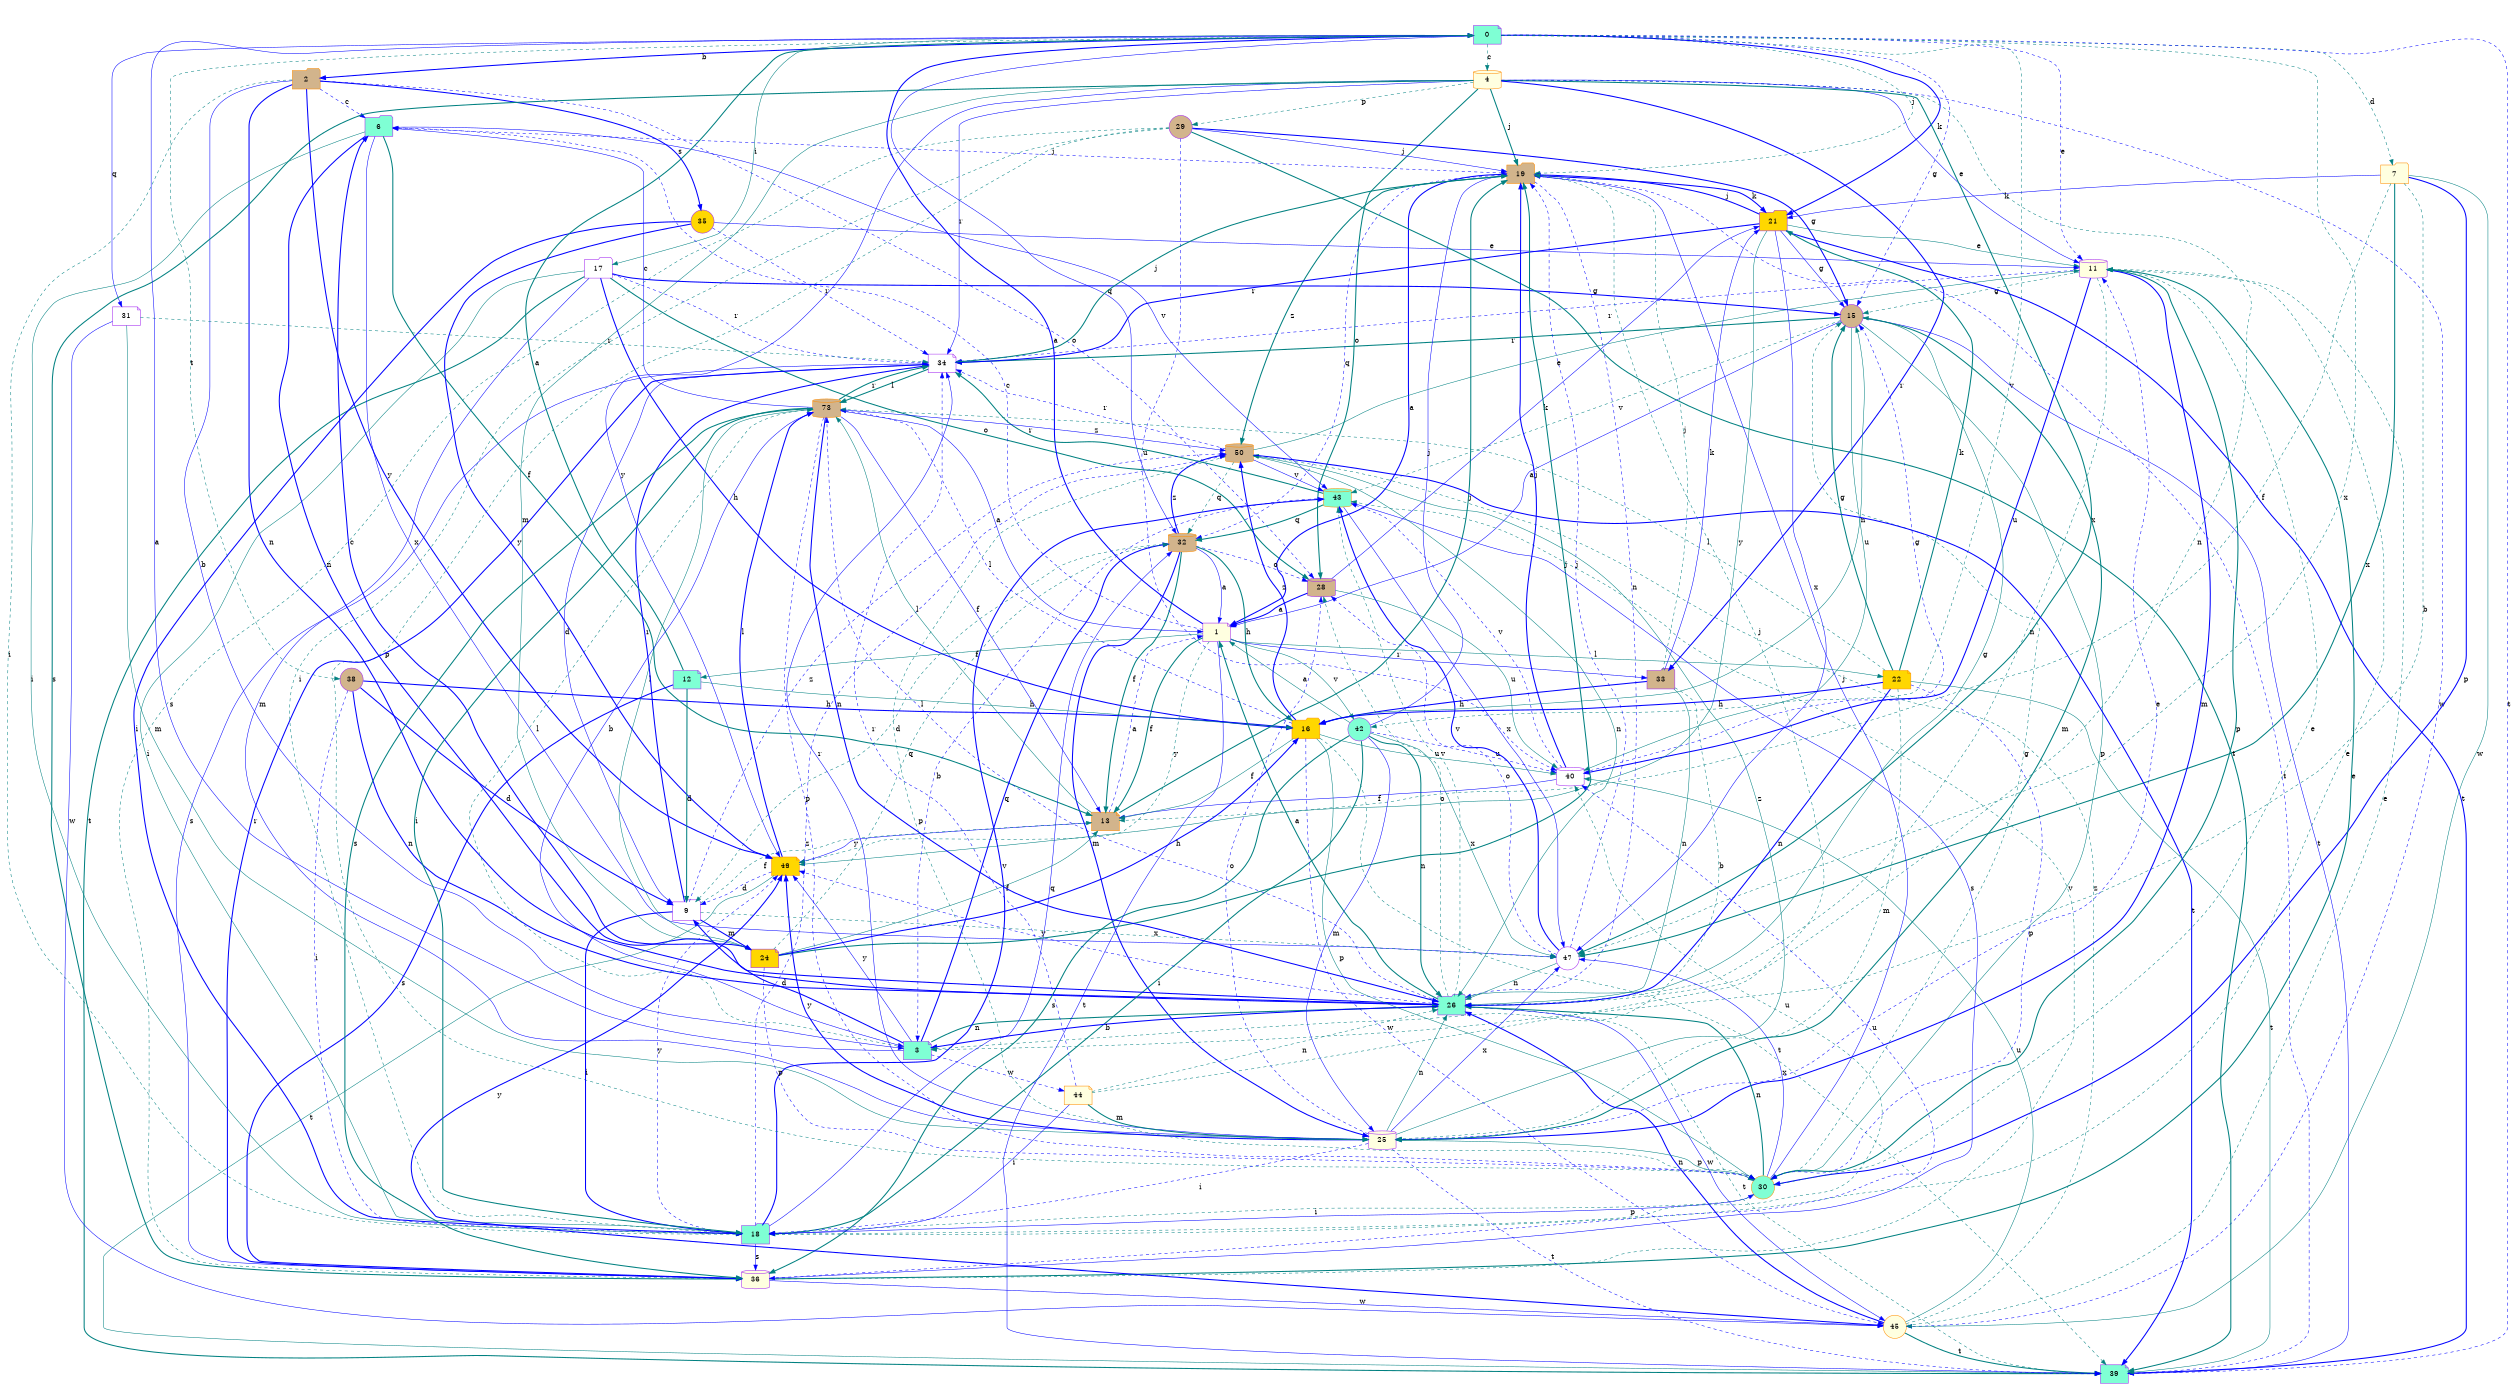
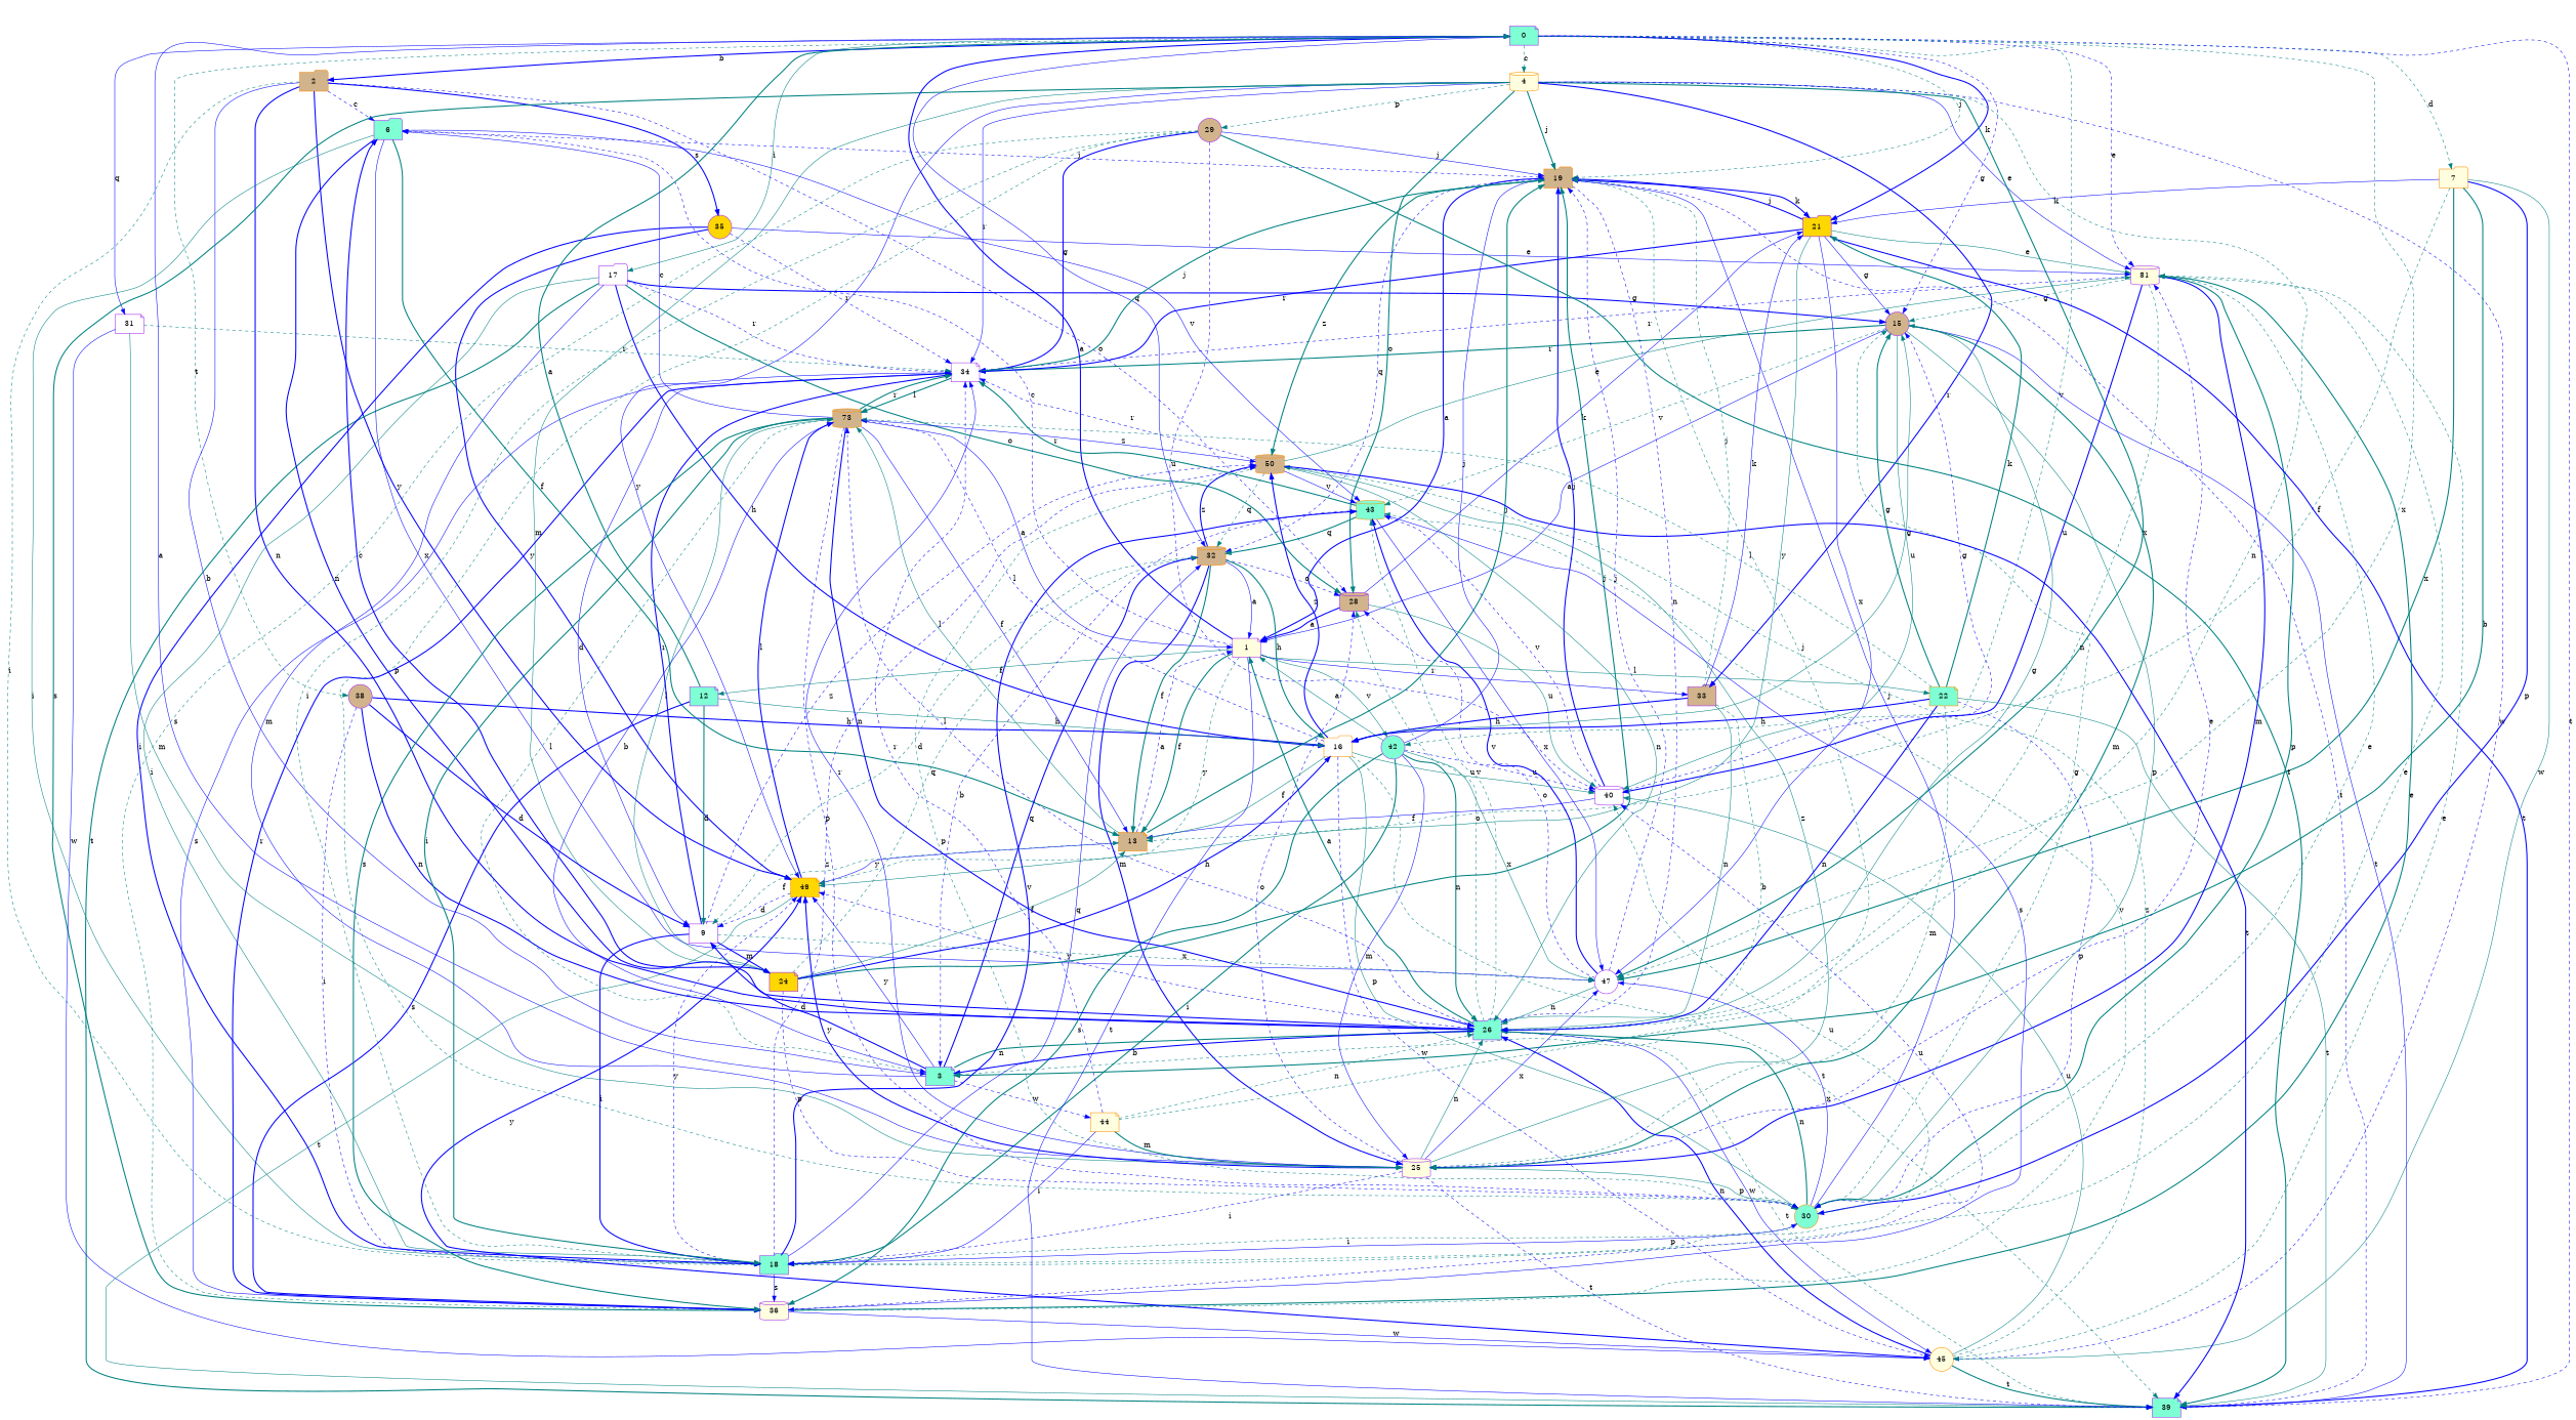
  strict digraph {
    node [color=purple fillcolor=tan shape=note style=filled]
    edge [color=blue style=bold]
    0 [fillcolor=aquamarine]
    2 [color=darkorange shape=folder]
    4 [color=darkorange fillcolor=lightyellow shape=cylinder]
    7 [color=darkorange fillcolor=lightyellow shape=folder]
-   11 [fillcolor=lightyellow shape=cylinder]
+   11 [fillcolor=lightyellow shape=cylinder label=81]
    15 [shape=circle]
    17 [fillcolor=white shape=folder]
    19 [color=darkorange shape=folder]
    21 [fillcolor=gold shape=folder]
    31 [fillcolor=white]
    32 [color=darkorange shape=cylinder]
    38 [shape=circle]
    39 [fillcolor=aquamarine]
    42 [fillcolor=aquamarine shape=circle]
    47 [fillcolor=white shape=circle]
    6 [fillcolor=aquamarine shape=folder]
    49 [color=darkorange fillcolor=gold]
    3 [fillcolor=aquamarine]
    18 [fillcolor=aquamarine shape=folder]
    26 [fillcolor=aquamarine shape=folder]
    28 [shape=cylinder]
    35 [fillcolor=gold shape=circle]
    33 [shape=folder]
    24 [fillcolor=gold]
    29 [shape=circle]
    34 [fillcolor=white]
    36 [fillcolor=lightyellow shape=cylinder]
    45 [color=darkorange fillcolor=lightyellow shape=circle]
    13 [color=darkorange]
    30 [color=darkorange fillcolor=aquamarine shape=circle]
    25 [fillcolor=lightyellow shape=cylinder]
    40 [fillcolor=white shape=cylinder]
    1 [fillcolor=lightyellow]
    43 [color=darkorange fillcolor=aquamarine shape=cylinder]
-   16 [color=darkorange fillcolor=gold shape=folder]
+   16 [color=darkorange fillcolor=white shape=folder]
    50 [color=darkorange shape=cylinder]
    9 [fillcolor=white shape=folder]
    12 [fillcolor=aquamarine]
-   22 [color=darkorange fillcolor=gold]
+   22 [color=darkorange fillcolor=aquamarine]
    n40 [color=darkorange label=73 shape=cylinder]
    44 [color=darkorange fillcolor=lightyellow]
    0 -> 2 [label=b]
    0 -> 4 [color=teal label=c style=dashed]
    0 -> 7 [color=teal label=d style=dashed]
    0 -> 11 [label=e style=dashed]
    0 -> 15 [label=g style=dashed]
    0 -> 17 [color=teal label=i style=solid]
    0 -> 19 [color=teal label=j style=dashed]
    0 -> 21 [label=k]
    0 -> 31 [label=q style=solid]
    0 -> 32 [label=q style=solid]
    0 -> 38 [color=teal label=t style=dashed]
    0 -> 39 [label=t style=dashed]
    0 -> 42 [color=teal label=v style=dashed]
    0 -> 47 [color=teal label=x style=dashed]
    2 -> 6 [label=c style=dashed]
    2 -> 49 [label=y]
    2 -> 3 [label=b style=solid]
    2 -> 18 [color=teal label=i style=dashed]
    2 -> 26 [label=n]
    2 -> 28 [label=o style=dashed]
    2 -> 35 [label=s]
    4 -> 11 [label=e style=solid]
    4 -> 19 [color=teal label=j]
    4 -> 47 [color=teal label=x]
    4 -> 49 [label=y style=solid]
    4 -> 26 [color=teal label=n style=dashed]
    4 -> 28 [color=teal label=o]
    4 -> 33 [label=r]
    4 -> 24 [color=teal label=m style=solid]
    4 -> 29 [color=teal label=p style=dashed]
    4 -> 34 [label=r style=solid]
    4 -> 36 [color=teal label=s]
    4 -> 45 [label=w style=dashed]
    7 -> 21 [label=k style=solid]
    7 -> 47 [color=teal label=x]
-   7 -> 3 [color=teal label=b style=dashed]
+   7 -> 3 [color=teal label=b]
    7 -> 45 [color=teal label=w style=solid]
    7 -> 13 [color=teal label=f style=dashed]
    7 -> 30 [label=p]
    11 -> 15 [color=teal label=g style=dashed]
    11 -> 26 [color=teal label=n style=dashed]
    11 -> 34 [label=r style=dashed]
    11 -> 30 [color=teal label=p]
    11 -> 25 [label=m]
    11 -> 40 [label=u]
    15 -> 39 [label=t style=solid]
    15 -> 34 [color=teal label=r]
    15 -> 30 [color=teal label=p style=solid]
    15 -> 25 [color=teal label=m]
    15 -> 40 [color=teal label=u style=solid]
    15 -> 1 [label=a style=solid]
    15 -> 43 [color=teal label=v style=dashed]
    17 -> 15 [label=g]
    17 -> 39 [color=teal label=t]
    17 -> 18 [color=teal label=i style=solid]
    17 -> 28 [color=teal label=o]
    17 -> 34 [label=r style=dashed]
    17 -> 25 [label=m style=solid]
    17 -> 16 [label=h]
    19 -> 21 [label=k]
    19 -> 32 [label=q style=dashed]
    19 -> 39 [label=t style=dashed]
    19 -> 26 [label=n style=dashed]
    19 -> 1 [label=a]
    19 -> 50 [color=teal label=z]
    21 -> 11 [color=teal label=e style=solid]
    21 -> 15 [label=g style=solid]
    21 -> 19 [label=j]
    21 -> 39 [label=t]
    21 -> 47 [label=x style=solid]
    21 -> 49 [color=teal label=y style=solid]
    21 -> 34 [label=r]
    31 -> 34 [color=teal label=r style=dashed]
    31 -> 45 [label=w style=solid]
    31 -> 25 [color=teal label=m style=solid]
    32 -> 28 [label=o style=dashed]
    32 -> 13 [color=teal label=f]
    32 -> 25 [label=m]
    32 -> 1 [label=a style=solid]
    32 -> 16 [color=teal label=h]
    32 -> 50 [label=z]
    32 -> 9 [color=teal label=d style=dashed]
    38 -> 18 [label=i style=dashed]
    38 -> 26 [label=n]
    38 -> 16 [label=h]
    38 -> 9 [label=d]
    42 -> 19 [label=j style=solid]
    42 -> 47 [color=teal label=x style=solid]
    42 -> 18 [color=teal label=i]
    42 -> 26 [color=teal label=n]
    42 -> 36 [color=teal label=s]
    42 -> 25 [label=m style=solid]
    42 -> 40 [label=u style=dashed]
    42 -> 1 [color=teal label=a style=solid]
    47 -> 19 [label=j style=dashed]
    47 -> 26 [color=teal label=n style=solid]
    47 -> 28 [label=o style=dashed]
    47 -> 43 [label=v]
    6 -> 19 [label=j style=dashed]
    6 -> 47 [label=x style=solid]
    6 -> 18 [color=teal label=i style=solid]
    6 -> 26 [label=n]
    6 -> 13 [color=teal label=f]
    6 -> 43 [label=v style=solid]
    49 -> 39 [color=teal label=t style=solid]
    49 -> 9 [label=d style=dashed]
    49 -> n40 [label=l]
    3 -> 0 [label=a style=solid]
    3 -> 32 [label=q]
    3 -> 49 [label=y style=solid]
    3 -> 26 [color=teal label=n]
    3 -> 9 [label=d]
    3 -> n40 [color=teal label=l style=dashed]
    3 -> 44 [label=w style=dashed]
    18 -> 11 [color=teal label=e style=dashed]
    18 -> 32 [label=q style=solid]
    18 -> 49 [label=y style=dashed]
    18 -> 36 [label=s style=solid]
    18 -> 30 [label=p style=solid]
    18 -> 40 [color=teal label=u style=dashed]
    18 -> 43 [label=v]
    18 -> 50 [label=z style=dashed]
    26 -> 15 [color=teal label=g style=solid]
    26 -> 39 [color=teal label=t style=dashed]
    26 -> 49 [label=y style=dashed]
    26 -> 3 [label=b]
    26 -> 28 [color=teal label=o style=dashed]
    26 -> 45 [label=w style=solid]
    26 -> 1 [color=teal label=a]
    26 -> 43 [color=teal label=v style=dashed]
    26 -> n40 [label=l style=dashed]
    28 -> 21 [label=k style=solid]
    28 -> 40 [color=teal label=u style=solid]
    28 -> 1 [label=a]
    35 -> 11 [label=e style=solid]
    35 -> 49 [label=y]
    35 -> 18 [label=i]
    35 -> 34 [label=r style=dashed]
    33 -> 19 [color=teal label=j style=dashed]
    33 -> 21 [label=k style=solid]
    33 -> 3 [color=teal label=b style=dashed]
    33 -> 26 [color=teal label=n style=solid]
    33 -> 16 [label=h]
    24 -> 19 [color=teal label=j]
    24 -> 32 [color=teal label=q style=dashed]
    24 -> 6 [label=c]
    24 -> 13 [color=teal label=f style=solid]
    24 -> 30 [label=p style=dashed]
    24 -> 16 [label=h]
    24 -> n40 [color=teal label=l style=solid]
-   29 -> 15 [label=g]
+   29 -> 34 [label=g]
    29 -> 19 [label=j style=solid]
    29 -> 39 [color=teal label=t]
    29 -> 18 [color=teal label=i style=dashed]
    29 -> 36 [color=teal label=s style=dashed]
    29 -> 30 [color=teal label=p style=dashed]
    29 -> 40 [label=u style=dashed]
    34 -> 19 [color=teal label=j]
    34 -> 36 [label=s style=solid]
    34 -> 9 [label=d style=solid]
    34 -> n40 [color=teal label=l]
    36 -> 11 [color=teal label=e]
    36 -> 34 [label=r]
    36 -> 45 [label=w style=solid]
    36 -> 40 [label=u style=dashed]
    36 -> 43 [color=teal label=v style=dashed]
    45 -> 11 [color=teal label=e style=dashed]
    45 -> 39 [color=teal label=t]
    45 -> 49 [label=y]
    45 -> 26 [label=n]
    45 -> 40 [color=teal label=u style=solid]
    45 -> 50 [color=teal label=z style=dashed]
    13 -> 19 [color=teal label=j]
    13 -> 49 [label=y style=solid]
    13 -> 1 [label=a style=dashed]
    13 -> n40 [color=teal label=l style=solid]
    30 -> 11 [color=teal label=e style=dashed]
    30 -> 15 [color=teal label=g style=dashed]
    30 -> 19 [label=j style=solid]
    30 -> 47 [label=x style=solid]
    30 -> 18 [color=teal label=i style=dashed]
    30 -> 26 [color=teal label=n]
    25 -> 11 [label=e style=dashed]
    25 -> 39 [label=t style=dashed]
    25 -> 47 [label=x style=solid]
    25 -> 49 [label=y]
    25 -> 18 [label=i style=dashed]
    25 -> 26 [color=teal label=n style=solid]
    25 -> 28 [label=o style=dashed]
    25 -> 34 [label=r style=solid]
    25 -> 30 [color=teal label=p style=solid]
    25 -> 50 [color=teal label=z style=solid]
    40 -> 15 [label=g style=dashed]
    40 -> 19 [label=j]
    40 -> 13 [label=f style=solid]
    40 -> 43 [label=v style=dashed]
    1 -> 0 [label=a]
    1 -> 39 [label=t style=solid]
    1 -> 42 [color=teal label=v style=solid]
    1 -> 6 [label=c style=dashed]
    1 -> 49 [color=teal label=y style=dashed]
    1 -> 33 [label=r style=solid]
    1 -> 13 [color=teal label=f]
    1 -> 12 [color=teal label=f style=solid]
    1 -> 22 [color=teal label=l style=solid]
    43 -> 32 [color=teal label=q]
    43 -> 47 [label=x style=solid]
    43 -> 3 [label=b style=dashed]
    43 -> 34 [color=teal label=r]
    43 -> 36 [label=s style=solid]
-   16 -> 15 [color=teal label=n style=solid]
+   16 -> 15 [color=teal label=g style=solid]
    16 -> 39 [color=teal label=t style=dashed]
    16 -> 45 [label=w style=dashed]
    16 -> 13 [color=teal label=f style=solid]
    16 -> 30 [color=teal label=p style=solid]
    16 -> 40 [color=teal label=u style=solid]
    16 -> 50 [label=z]
    16 -> n40 [label=l style=dashed]
    50 -> 11 [color=teal label=e style=solid]
    50 -> 32 [color=teal label=q style=dashed]
    50 -> 39 [label=t]
    50 -> 26 [color=teal label=n style=solid]
    50 -> 34 [label=r style=dashed]
    50 -> 30 [color=teal label=p style=dashed]
    50 -> 43 [label=v style=solid]
    9 -> 47 [color=teal label=x style=dashed]
    9 -> 18 [label=i]
    9 -> 24 [label=m]
    9 -> 34 [label=r]
    9 -> 13 [color=teal label=f style=dashed]
    9 -> 50 [label=z style=dashed]
    12 -> 0 [color=teal label=a]
    12 -> 36 [label=s]
    12 -> 16 [color=teal label=h style=solid]
    12 -> 9 [color=teal label=d]
    22 -> 15 [color=teal label=g]
    22 -> 21 [color=teal label=k]
    22 -> 39 [color=teal label=t style=solid]
    22 -> 26 [label=n]
    22 -> 30 [label=p style=dashed]
    22 -> 25 [color=teal label=m style=dashed]
    22 -> 16 [label=h]
    22 -> n40 [color=teal label=l style=dashed]
    n40 -> 6 [label=c style=solid]
    n40 -> 3 [label=b style=solid]
    n40 -> 18 [color=teal label=i]
    n40 -> 26 [label=n]
    n40 -> 34 [color=teal label=r]
    n40 -> 36 [color=teal label=s]
    n40 -> 13 [label=f style=solid]
    n40 -> 30 [label=p style=dashed]
    n40 -> 1 [label=a style=solid]
    n40 -> 50 [label=z style=solid]
    44 -> 19 [color=teal label=j style=dashed]
    44 -> 18 [label=i style=solid]
    44 -> 26 [color=teal label=n style=dashed]
    44 -> 34 [label=r style=dashed]
    44 -> 25 [color=teal label=m]
  }
